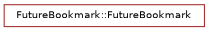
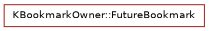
  digraph {
    rankdir=LR
-   n1 [color=brown fillcolor=white fontname=Helvetica fontsize=10 height=0.2 label="FutureBookmark::FutureBookmark" shape=record style=filled width=0.4]
+   n1 [color=brown fillcolor=white fontname=Helvetica fontsize=10 height=0.2 label="KBookmarkOwner::FutureBookmark" shape=record style=filled width=0.4]
  }
